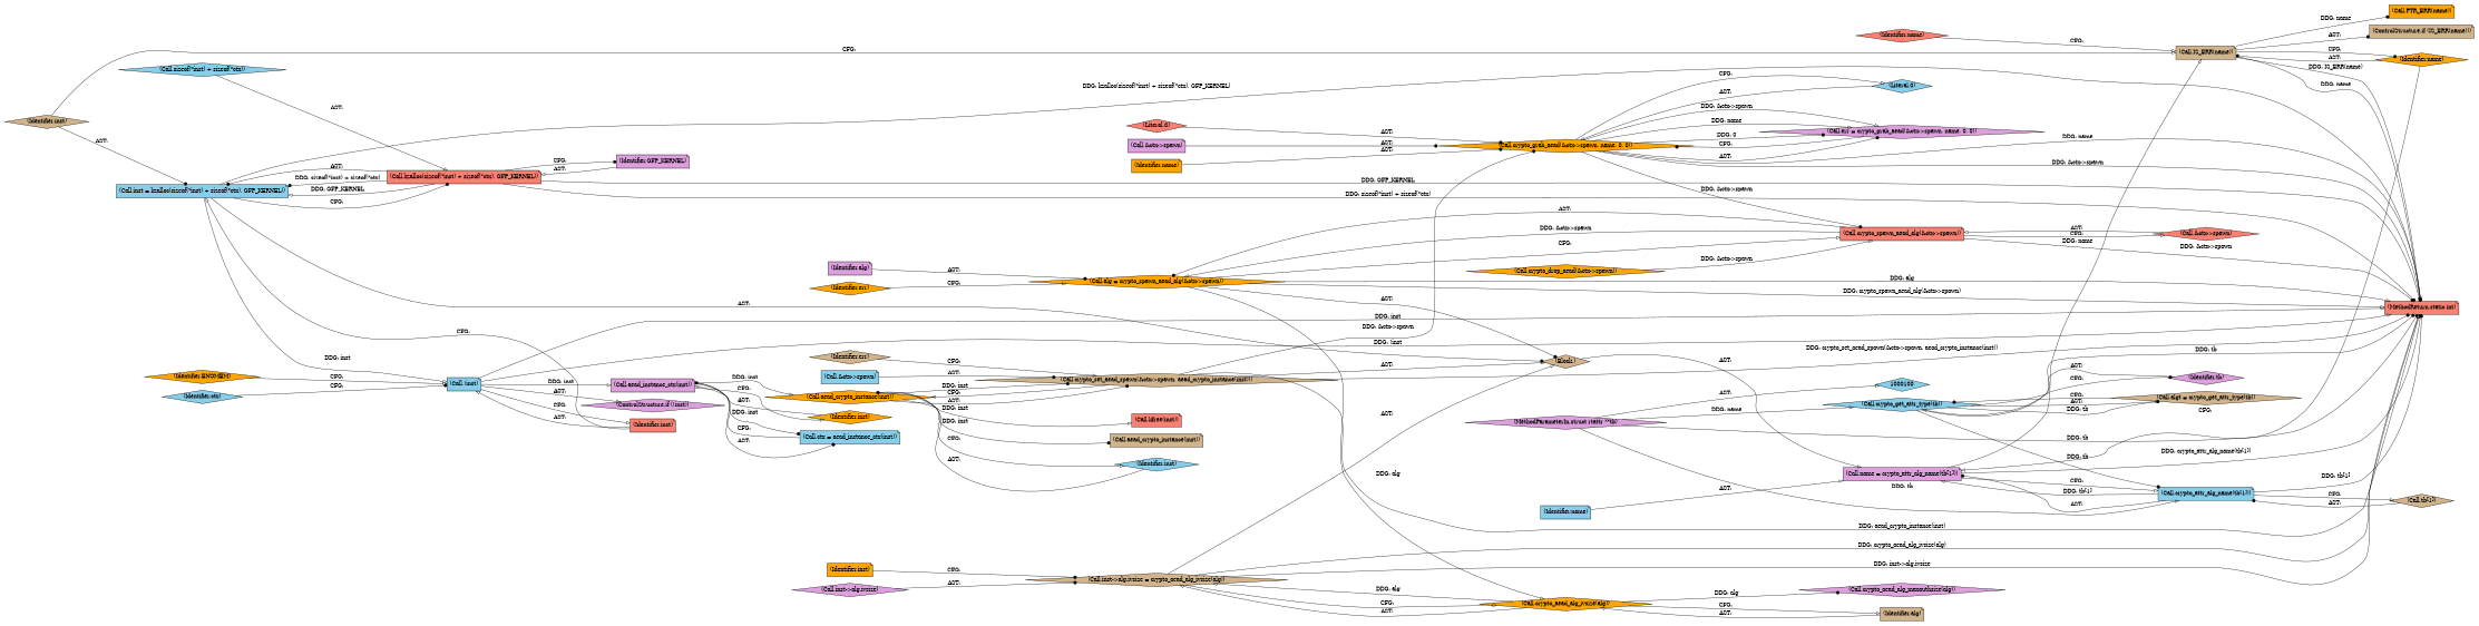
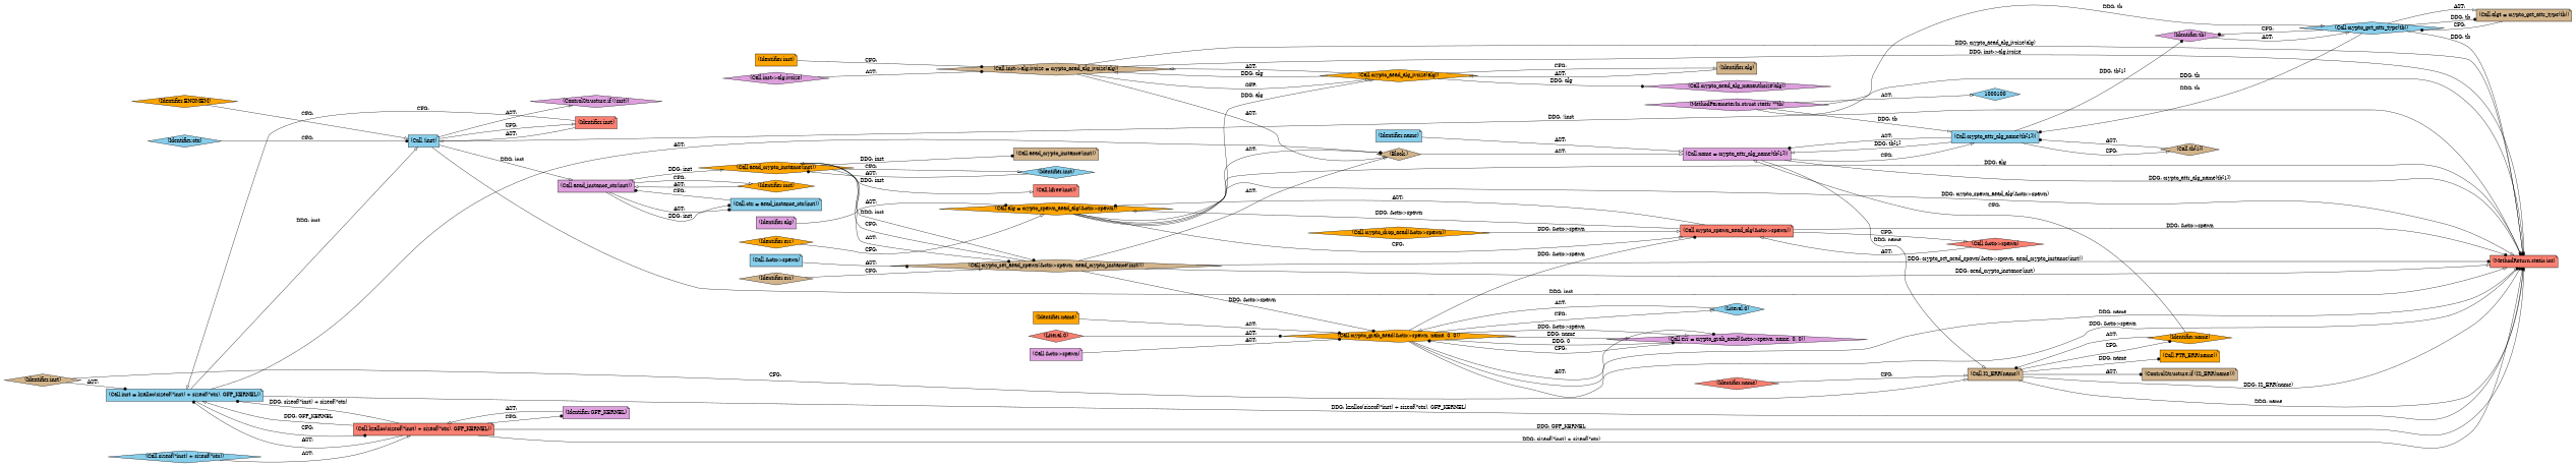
  digraph {
    rankdir=LR
    node [fillcolor=orange shape=diamond style=filled]
    edge [arrowhead=onormal]
    n1 [fillcolor=tan label="(Call,inst->alg.ivsize = crypto_aead_alg_ivsize(alg))"]
    n2 [label="(Call,crypto_aead_alg_ivsize(alg))"]
    n3 [fillcolor=salmon label="(MethodReturn,static int)" shape=note]
    n4 [fillcolor=tan label="(Block,)"]
    n5 [fillcolor=tan label="(Identifier,alg)" shape=note]
    n6 [fillcolor=plum label="(Call,crypto_aead_alg_maxauthsize(alg))"]
    n7 [fillcolor=plum label="(Call,name = crypto_attr_alg_name(tb[1]))" shape=note]
    n8 [label="(Call,alg = crypto_spawn_aead_alg(&ctx->spawn))"]
    n9 [fillcolor=salmon label="(Call,crypto_spawn_aead_alg(&ctx->spawn))" shape=note]
    n10 [fillcolor=salmon label="(Call,&ctx->spawn)"]
    n11 [label="(Call,crypto_drop_aead(&ctx->spawn))"]
    n12 [label="(Call,crypto_grab_aead(&ctx->spawn, name, 0, 0))"]
    n13 [fillcolor=plum label="(Call,err = crypto_grab_aead(&ctx->spawn, name, 0, 0))"]
    n14 [fillcolor=skyblue label="(Literal,0)"]
    n15 [fillcolor=tan label="(Call,crypto_set_aead_spawn(&ctx->spawn, aead_crypto_instance(inst)))"]
    n16 [label="(Call,aead_crypto_instance(inst))"]
    n17 [fillcolor=salmon label="(Call,kfree(inst))" shape=note]
    n18 [fillcolor=skyblue label="(Identifier,inst)"]
    n19 [fillcolor=tan label="(Call,aead_crypto_instance(inst))" shape=note]
    n20 [fillcolor=plum label="(Call,aead_instance_ctx(inst))" shape=note]
    n21 [fillcolor=skyblue label="(Call,ctx = aead_instance_ctx(inst))" shape=note]
    n22 [label="(Identifier,inst)"]
    n23 [fillcolor=skyblue label="(Call,!inst)" shape=note]
    n24 [fillcolor=plum label="(ControlStructure,if (!inst))"]
    n25 [fillcolor=salmon label="(Identifier,inst)" shape=note]
    n26 [fillcolor=skyblue label="(Call,inst = kzalloc(sizeof(*inst) + sizeof(*ctx), GFP_KERNEL))" shape=note]
    n27 [fillcolor=salmon label="(Call,kzalloc(sizeof(*inst) + sizeof(*ctx), GFP_KERNEL))" shape=note]
    n28 [fillcolor=plum label="(Identifier,GFP_KERNEL)" shape=note]
    n29 [fillcolor=tan label="(Call,IS_ERR(name))" shape=note]
    n30 [fillcolor=tan label="(ControlStructure,if (IS_ERR(name)))" shape=note]
    n31 [label="(Identifier,name)"]
    n32 [label="(Call,PTR_ERR(name))" shape=note]
    n33 [fillcolor=skyblue label="(Call,crypto_attr_alg_name(tb[1]))" shape=note]
    n34 [fillcolor=tan label="(Call,tb[1])"]
    n35 [fillcolor=skyblue label="(Call,crypto_get_attr_type(tb))"]
-   n36 [fillcolor=tan label="(Call,algt = crypto_get_attr_type(tb))"]
+   n36 [fillcolor=tan label="(Call,algt = crypto_get_attr_type(tb))" shape=note]
    n37 [fillcolor=plum label="(Identifier,tb)"]
    n38 [fillcolor=plum label="(MethodParameterIn,struct rtattr **tb)"]
    1000100 [fillcolor=skyblue]
    n40 [fillcolor=skyblue label="(Call,&ctx->spawn)" shape=note]
    n41 [label="(Identifier,err)"]
    n42 [fillcolor=plum label="(Identifier,alg)" shape=note]
    n43 [fillcolor=tan label="(Identifier,err)"]
    n44 [label="(Identifier,ENOMEM)"]
    n45 [fillcolor=plum label="(Call,&ctx->spawn)" shape=note]
    n46 [label="(Identifier,name)" shape=note]
    n47 [fillcolor=skyblue label="(Call,sizeof(*inst) + sizeof(*ctx))"]
    n48 [label="(Identifier,inst)" shape=note]
    n49 [fillcolor=salmon label="(Literal,0)"]
    n50 [fillcolor=skyblue label="(Identifier,name)" shape=note]
    n51 [fillcolor=skyblue label="(Identifier,ctx)"]
    n52 [fillcolor=salmon label="(Identifier,name)"]
    n53 [fillcolor=plum label="(Call,inst->alg.ivsize)"]
    n54 [fillcolor=tan label="(Identifier,inst)"]
-   n1 -> n2 [label="CFG: "]
+   n1 -> n2 [label="GFP: "]
    n1 -> n3 [label="DDG: crypto_aead_alg_ivsize(alg)"]
    n1 -> n3 [label="DDG: inst->alg.ivsize"]
    n1 -> n4 [label="AST: "]
    n2 -> n1 [label="AST: "]
    n2 -> n1 [label="DDG: alg"]
    n2 -> n5 [label="CFG: "]
    n2 -> n6 [arrowhead=dot label="DDG: alg"]
    n4 -> n7 [label="AST: "]
    n5 -> n2 [label="AST: "]
    n7 -> n3 [arrowhead=dot label="DDG: crypto_attr_alg_name(tb[1])"]
    n7 -> n29 [label="DDG: name"]
    n7 -> n33 [label="CFG: "]
    n8 -> n2 [label="DDG: alg"]
    n8 -> n3 [label="DDG: alg"]
    n8 -> n3 [label="DDG: crypto_spawn_aead_alg(&ctx->spawn)"]
    n8 -> n4 [arrowhead=dot label="AST: "]
    n8 -> n9 [label="CFG: "]
    n9 -> n3 [arrowhead=dot label="DDG: &ctx->spawn"]
    n9 -> n8 [arrowhead=dot label="AST: "]
    n9 -> n8 [label="DDG: &ctx->spawn"]
    n9 -> n10 [label="CFG: "]
    n10 -> n9 [label="AST: "]
    n11 -> n9 [label="DDG: &ctx->spawn"]
    n12 -> n3 [label="DDG: name"]
    n12 -> n3 [arrowhead=dot label="DDG: &ctx->spawn"]
    n12 -> n9 [arrowhead=dot label="DDG: &ctx->spawn"]
    n12 -> n13 [arrowhead=dot label="AST: "]
    n12 -> n13 [label="DDG: &ctx->spawn"]
    n12 -> n13 [label="DDG: name"]
    n12 -> n13 [arrowhead=dot label="DDG: 0"]
    n12 -> n14 [label="CFG: "]
    n13 -> n12 [arrowhead=dot label="CFG: "]
    n14 -> n12 [label="AST: "]
    n15 -> n3 [label="DDG: aead_crypto_instance(inst)"]
    n15 -> n3 [arrowhead=dot label="DDG: crypto_set_aead_spawn(&ctx->spawn, aead_crypto_instance(inst))"]
    n15 -> n4 [label="AST: "]
    n15 -> n12 [arrowhead=dot label="DDG: &ctx->spawn"]
    n15 -> n16 [label="CFG: "]
    n16 -> n15 [arrowhead=dot label="AST: "]
    n16 -> n15 [arrowhead=dot label="DDG: inst"]
    n16 -> n17 [label="DDG: inst"]
    n16 -> n18 [label="CFG: "]
    n16 -> n19 [arrowhead=dot label="DDG: inst"]
    n18 -> n16 [arrowhead=dot label="AST: "]
    n20 -> n16 [label="DDG: inst"]
    n20 -> n21 [arrowhead=dot label="AST: "]
    n20 -> n21 [arrowhead=dot label="DDG: inst"]
    n20 -> n22 [label="CFG: "]
    n21 -> n20 [arrowhead=dot label="CFG: "]
    n22 -> n20 [label="AST: "]
    n23 -> n3 [label="DDG: !inst"]
    n23 -> n3 [label="DDG: inst"]
    n23 -> n20 [label="DDG: inst"]
    n23 -> n24 [label="AST: "]
    n23 -> n25 [label="CFG: "]
    n25 -> n23 [label="AST: "]
    n25 -> n26 [label="CFG: "]
    n26 -> n3 [arrowhead=dot label="DDG: kzalloc(sizeof(*inst) + sizeof(*ctx), GFP_KERNEL)"]
    n26 -> n4 [arrowhead=dot label="AST: "]
    n26 -> n23 [label="DDG: inst"]
    n26 -> n27 [arrowhead=dot label="CFG: "]
    n27 -> n3 [label="DDG: GFP_KERNEL"]
    n27 -> n3 [arrowhead=dot label="DDG: sizeof(*inst) + sizeof(*ctx)"]
    n27 -> n26 [arrowhead=dot label="AST: "]
    n27 -> n26 [arrowhead=dot label="DDG: sizeof(*inst) + sizeof(*ctx)"]
    n27 -> n26 [label="DDG: GFP_KERNEL"]
    n27 -> n28 [arrowhead=dot label="CFG: "]
    n28 -> n27 [label="AST: "]
    n29 -> n3 [arrowhead=dot label="DDG: name"]
    n29 -> n3 [arrowhead=dot label="DDG: IS_ERR(name)"]
    n29 -> n30 [arrowhead=dot label="AST: "]
    n29 -> n31 [arrowhead=dot label="CFG: "]
    n29 -> n32 [arrowhead=dot label="DDG: name"]
    n31 -> n7 [label="CFG: "]
    n31 -> n29 [arrowhead=dot label="AST: "]
-   n33 -> n3 [arrowhead=dot label="DDG: tb[1]"]
+   n33 -> n37 [arrowhead=dot label="DDG: tb[1]"]
    n33 -> n7 [arrowhead=dot label="AST: "]
    n33 -> n7 [label="DDG: tb[1]"]
    n33 -> n34 [label="CFG: "]
    n34 -> n33 [arrowhead=dot label="AST: "]
    n35 -> n3 [arrowhead=dot label="DDG: tb"]
    n35 -> n33 [arrowhead=dot label="DDG: tb"]
    n35 -> n36 [label="AST: "]
    n35 -> n36 [arrowhead=dot label="DDG: tb"]
    n35 -> n37 [arrowhead=dot label="CFG: "]
    n36 -> n35 [arrowhead=dot label="CFG: "]
    n37 -> n35 [label="AST: "]
    n38 -> n3 [arrowhead=dot label="DDG: tb"]
    n38 -> n33 [label="DDG: tb"]
-   n38 -> n35 [label="DDG: name"]
+   n38 -> n35 [label="DDG: tb"]
    n38 -> 1000100 [label="AST: "]
    n40 -> n15 [arrowhead=dot label="AST: "]
    n41 -> n8 [label="CFG: "]
    n42 -> n8 [arrowhead=dot label="AST: "]
    n43 -> n15 [label="CFG: "]
    n44 -> n23 [label="CFG: "]
    n45 -> n12 [arrowhead=dot label="AST: "]
    n46 -> n12 [arrowhead=dot label="AST: "]
    n47 -> n27 [label="AST: "]
    n48 -> n1 [arrowhead=dot label="CFG: "]
    n49 -> n12 [arrowhead=dot label="AST: "]
    n50 -> n7 [label="AST: "]
    n51 -> n23 [arrowhead=dot label="CFG: "]
    n52 -> n29 [label="CFG: "]
    n53 -> n1 [arrowhead=dot label="AST: "]
    n54 -> n26 [arrowhead=dot label="AST: "]
    n54 -> n29 [label="CFG: "]
  }
